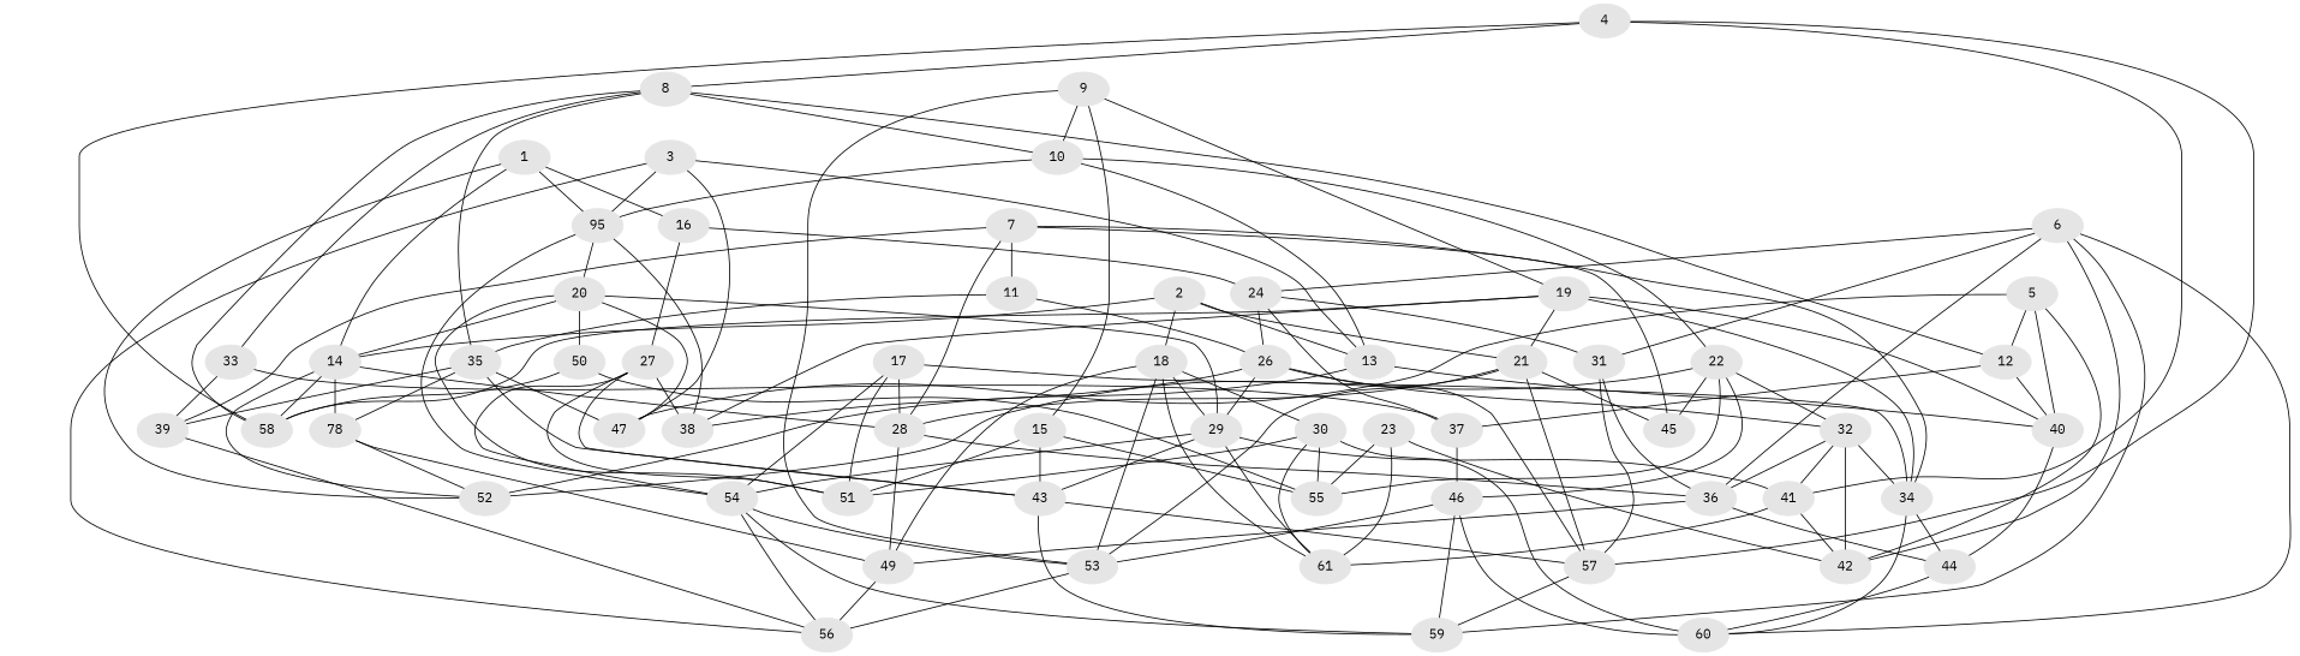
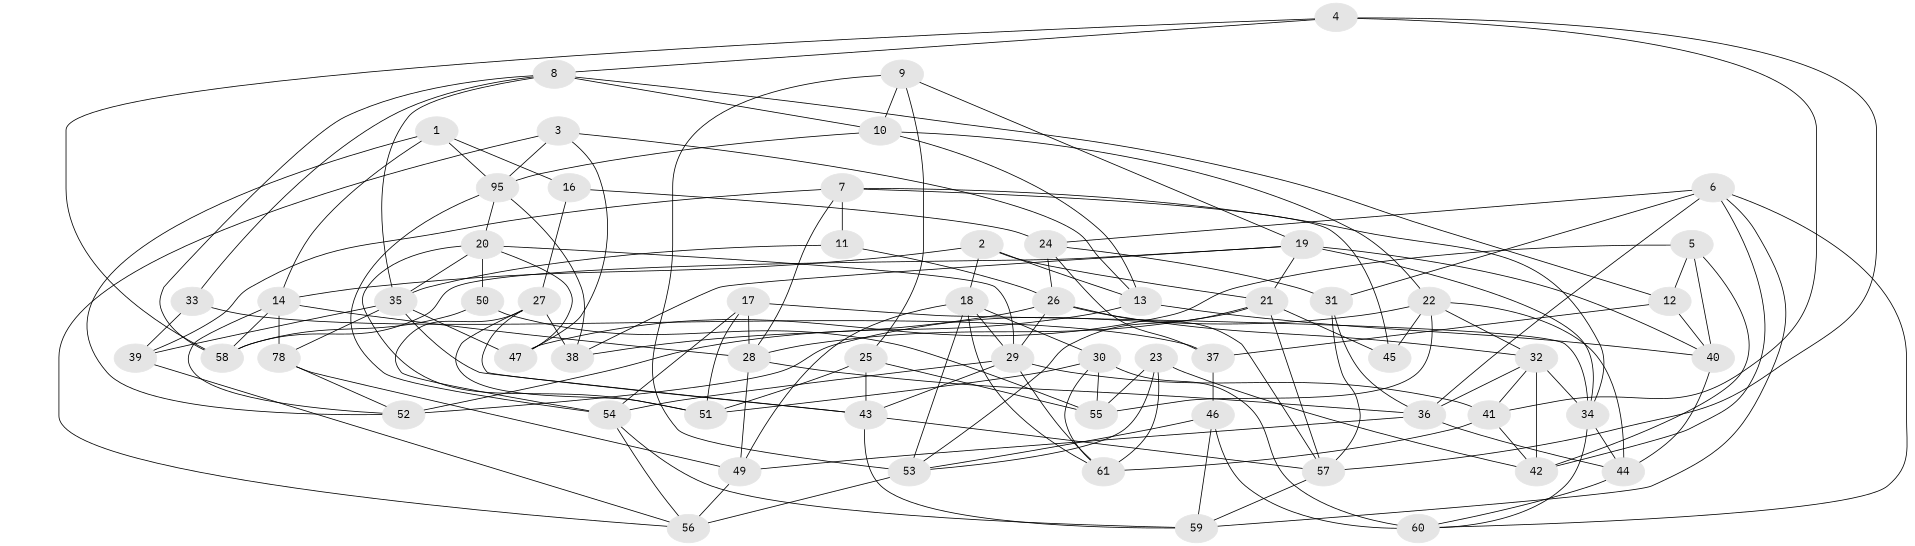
  graph {
    fontname="IBM Plex Mono"
    node [color=gray90 fontname="IBM Plex Mono" style=filled]
    edge [fontname="IBM Plex Mono" weight=1.0]
    1
    14
    n3 [label=95]
    16
    52
    58
    28
    n8 [label=78]
    20
    38
    54
    24
    27
    2
    13
    18
    21
    40
    53
    29
    30
    49
    61
    57
    45
    3
    47
    56
    4
    8
    41
    12
    10
    33
    35
    42
    59
    5
    37
    44
    6
    31
    36
    60
    26
    7
    11
    34
    39
    22
    43
    9
    19
-   25 [label=15]
+   25
    51
    55
    32
    46
    50
    17
    23
    1 -- 14
    1 -- n3
    1 -- 16
    1 -- 52
    14 -- 52
    14 -- 58
    14 -- 28
    14 -- n8
    n3 -- 20
    n3 -- 38
    n3 -- 54
    16 -- 24
    16 -- 27 [weight=2.0]
    28 -- 49
    28 -- 36
    n8 -- 52
    n8 -- 49
    20 -- 29
    20 -- 47
-   20 -- 14
+   20 -- 35
    20 -- 51
    20 -- 50
    54 -- 56
    54 -- 59
    24 -- 37
    24 -- 31
    24 -- 26
    27 -- 38
    27 -- 54
    27 -- 43
    27 -- 51
    2 -- 14
    2 -- 13
    2 -- 18
    2 -- 21
    13 -- 52
    13 -- 40 [weight=2.0]
    18 -- 53
    18 -- 29
    18 -- 30
    18 -- 49
    18 -- 61
    21 -- 28
    21 -- 53
    21 -- 57
    21 -- 45
    40 -- 44
    53 -- 56
    29 -- 54
    29 -- 61
    29 -- 41
    29 -- 43
    30 -- 61
    30 -- 60
    30 -- 51 [weight=2.0]
    30 -- 55
    49 -- 56 [weight=2.0]
    57 -- 59
    3 -- n3
    3 -- 13
    3 -- 47
    3 -- 56
    4 -- 58
    4 -- 57
    4 -- 8
    4 -- 41
    8 -- 58
    8 -- 12
    8 -- 10
    8 -- 33
    8 -- 35
    41 -- 61 [weight=2.0]
    41 -- 42
    12 -- 40
    12 -- 37
    10 -- n3
    10 -- 13
    10 -- 22
    33 -- 37 [weight=2.0]
    33 -- 39
    35 -- n8
    35 -- 47
    35 -- 39
    35 -- 43
    5 -- 40
    5 -- 47
    5 -- 12
    5 -- 42
    37 -- 46 [weight=2.0]
    44 -- 60
    6 -- 24
    6 -- 42
    6 -- 59
    6 -- 31
    6 -- 36
    6 -- 60
    31 -- 57
    31 -- 36
    36 -- 49
    36 -- 44
    26 -- 38
    26 -- 29
    26 -- 57
    26 -- 32
    7 -- 28
    7 -- 45
    7 -- 11
    7 -- 34
    7 -- 39
    11 -- 35
    11 -- 26
    34 -- 44
    34 -- 60
    39 -- 56
    22 -- 52 [weight=2.0]
    22 -- 45
-   22 -- 46
+   22 -- 44
    22 -- 55
    22 -- 32
    43 -- 57
    43 -- 59
    9 -- 53
    9 -- 10
    9 -- 19
    9 -- 25
    19 -- 58
    19 -- 38
    19 -- 21
    19 -- 40
    19 -- 34
    25 -- 43
    25 -- 51
    25 -- 55
    32 -- 41
    32 -- 42
    32 -- 36
    32 -- 34
    46 -- 53
    46 -- 59
    46 -- 60 [weight=2.0]
    50 -- 58
    50 -- 55 [weight=2.0]
    17 -- 28
    17 -- 54
    17 -- 34
    17 -- 51
-   54 -- 53
+   23 -- 53
    23 -- 61
    23 -- 42
    23 -- 55
  }
